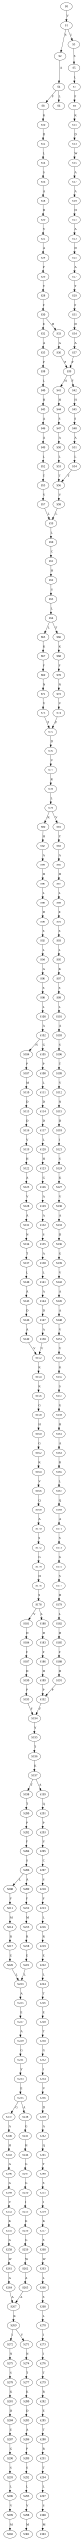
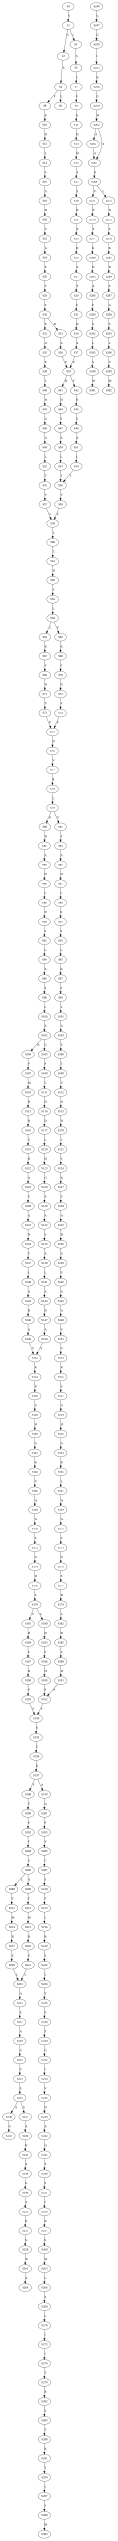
  strict digraph {
    fontname="Liberation Serif"
    node [fontname="Liberation Serif"]
    edge [fontname="Liberation Serif"]
    S0
    S1
    S2
    S3
    S4
    S5
    S6
    S8
    S7
    S9
    S10
    S11
    S12
    S13
    S14
    S15
    S16
    S17
    S18
    S19
    S20
    S21
    S22
    S23
    S24
    S25
    S26
    S27
    S28
    S29
    S30
    S31
    S32
    S33
    S34
    S35
    S36
    S37
    S38
    S39
    S40
    S41
    S42
    S43
    S44
    S45
    S46
    S47
    S48
    S49
    S50
    S51
    S52
    S53
    S54
    S55
    S56
    S57
    S58
    S59
    S60
    S61
    S62
    S63
    S64
    S65
    S66
    S67
    S68
    S69
    S70
    S71
    S72
    S73
    S74
    S75
    S76
    S77
    S78
    S79
    S80
    S81
    S82
    S83
    S84
    S85
    S86
    S87
    S88
    S89
    S90
    S91
    S92
    S93
    S94
    S95
    S96
    S97
    S98
    S99
    S100
    S101
    S102
    S103
    S104
    S105
    S106
    S107
    S108
    S109
    S110
    S111
    S112
    S113
    S114
    S115
    S116
    S117
    S118
    S119
    S120
    S121
    S122
    S123
    S124
    S125
    S126
    S127
    S128
    S129
    S130
    S131
    S132
    S133
    S134
    S135
    S136
    S137
    S138
    S139
    S140
    S141
    S142
    S143
    S144
    S145
    S146
    S147
    S148
    S149
    S150
    S151
    S152
    S153
    S154
    S155
    S156
    S157
    S158
    S159
    S160
    S161
    S162
    S163
    S164
    S165
    S166
    S167
    S168
    S169
    S170
    S171
    S172
    S173
    S174
    S175
    S176
    S177
    S178
    S179
    S180
    S181
    S182
    S183
    S184
    S185
    S186
    S187
    S188
    S189
    S190
    S191
    S192
    S193
    S194
    S195
    S196
    S197
    S198
    S199
    S200
    S201
    S202
    S203
    S204
    S205
    S206
    S207
    S208
    S209
    S210
    S211
    S212
    S213
    S214
    S215
    S216
    S217
    S218
    S219
    S220
    S221
    S222
    S223
    S224
    S225
    S226
    S227
    S228
    S229
    S230
    S231
    S232
    S233
    S234
    S235
    S236
    S237
    S238
    S239
    S240
    S241
    S242
    S243
    S244
    S245
    S246
    S247
    S248
    S249
    S250
    S251
    S252
    S253
    S254
    S255
    S256
    S257
    S258
    S259
    S260
    S261
    S262
    S263
    S264
    S265
    S266
    S267
    S268
    S269
    S270
    S271
    S272
    S273
    S274
    S275
    S276
    S277
    S278
    S279
    S280
    S281
    S282
    S283
    S284
    S285
    S286
    S287
    S288
    S289
    S290
    S291
    S292
    S293
    S294
    S295
    S296
    S297
    S298
    S299
    S300
    S301
    S302
    S303
    S0 -> S1 [label=V]
    S1 -> S2 [label=S]
    S1 -> S3 [label=I]
    S2 -> S4 [label=A]
    S3 -> S5 [label=S]
    S4 -> S6 [label=L]
    S4 -> S8 [label=F]
    S5 -> S7 [label=L]
    S8 -> S10 [label=K]
    S7 -> S9 [label=F]
    S9 -> S11 [label=K]
    S10 -> S12 [label=D]
    S11 -> S13 [label=D]
    S12 -> S14 [label=L]
    S13 -> S15 [label=W]
    S14 -> S16 [label=S]
    S15 -> S17 [label=A]
    S16 -> S18 [label=A]
    S17 -> S19 [label=A]
    S18 -> S20 [label=H]
    S19 -> S21 [label=H]
    S20 -> S22 [label=V]
    S21 -> S23 [label=A]
    S22 -> S24 [label=A]
    S23 -> S25 [label=D]
    S24 -> S26 [label=P]
    S25 -> S27 [label=A]
    S26 -> S28 [label=T]
    S27 -> S29 [label=T]
    S28 -> S30 [label=F]
    S29 -> S31 [label=F]
    S30 -> S32 [label=E]
    S30 -> S33 [label=D]
    S31 -> S34 [label=D]
    S32 -> S35 [label=A]
    S33 -> S36 [label=A]
    S34 -> S37 [label=A]
    S35 -> S38 [label=P]
    S36 -> S39 [label=P]
    S37 -> S39 [label=P]
    S38 -> S40 [label=L]
    S39 -> S41 [label=H]
    S39 -> S42 [label=F]
    S40 -> S43 [label=H]
    S41 -> S44 [label=H]
    S42 -> S45 [label=H]
    S43 -> S46 [label=A]
    S44 -> S47 [label=S]
    S45 -> S48 [label=S]
    S46 -> S49 [label=A]
    S47 -> S50 [label=A]
    S48 -> S51 [label=A]
    S49 -> S52 [label=L]
    S50 -> S53 [label=L]
    S51 -> S54 [label=L]
    S52 -> S55 [label=T]
    S53 -> S56 [label=T]
    S54 -> S56 [label=T]
    S55 -> S57 [label=V]
    S56 -> S58 [label=V]
    S57 -> S59 [label=L]
    S58 -> S59 [label=L]
    S59 -> S60 [label=L]
    S60 -> S61 [label=C]
    S61 -> S62 [label=H]
    S62 -> S63 [label=S]
    S63 -> S64 [label=L]
    S64 -> S65 [label=L]
    S64 -> S66 [label=F]
    S65 -> S67 [label=K]
    S66 -> S68 [label=K]
    S67 -> S69 [label=F]
    S68 -> S70 [label=F]
    S69 -> S71 [label=N]
    S70 -> S72 [label=N]
    S71 -> S73 [label=V]
    S72 -> S74 [label=V]
    S73 -> S75 [label=P]
    S74 -> S75 [label=P]
    S75 -> S76 [label=D]
    S76 -> S77 [label=V]
    S77 -> S78 [label=R]
    S78 -> S79 [label=L]
    S79 -> S80 [label=K]
    S79 -> S81 [label=V]
    S80 -> S82 [label=H]
    S81 -> S83 [label=Y]
    S82 -> S84 [label=A]
    S83 -> S85 [label=A]
    S84 -> S86 [label=H]
    S85 -> S87 [label=H]
    S86 -> S88 [label=L]
    S87 -> S89 [label=L]
    S88 -> S90 [label=D]
    S89 -> S91 [label=E]
    S90 -> S92 [label=S]
    S91 -> S93 [label=S]
    S92 -> S94 [label=L]
    S93 -> S95 [label=L]
    S94 -> S96 [label=A]
    S95 -> S97 [label=K]
    S96 -> S98 [label=S]
    S97 -> S99 [label=S]
    S98 -> S100 [label=L]
    S99 -> S101 [label=L]
    S100 -> S102 [label=A]
    S101 -> S103 [label=A]
    S102 -> S104 [label=N]
    S102 -> S105 [label=G]
    S103 -> S106 [label=S]
    S104 -> S107 [label=P]
    S105 -> S108 [label=P]
    S106 -> S109 [label=T]
    S107 -> S110 [label=M]
    S108 -> S111 [label=L]
    S109 -> S112 [label=V]
    S110 -> S113 [label=D]
    S111 -> S114 [label=D]
    S112 -> S115 [label=N]
    S113 -> S116 [label=D]
    S114 -> S117 [label=D]
    S115 -> S118 [label=D]
    S116 -> S119 [label=V]
    S117 -> S120 [label=L]
    S118 -> S121 [label=I]
    S119 -> S122 [label=H]
    S120 -> S123 [label=H]
    S121 -> S124 [label=S]
    S122 -> S125 [label=A]
    S123 -> S126 [label=G]
    S124 -> S127 [label=K]
    S125 -> S128 [label=V]
    S126 -> S129 [label=A]
    S127 -> S130 [label=V]
    S128 -> S131 [label=A]
    S129 -> S132 [label=A]
    S130 -> S133 [label=A]
    S131 -> S134 [label=N]
    S132 -> S135 [label=S]
    S133 -> S136 [label=D]
    S134 -> S137 [label=T]
    S135 -> S138 [label=A]
    S136 -> S139 [label=G]
    S137 -> S140 [label=L]
    S138 -> S141 [label=L]
    S139 -> S142 [label=V]
    S140 -> S143 [label=A]
    S141 -> S144 [label=A]
    S142 -> S145 [label=A]
    S143 -> S146 [label=D]
    S144 -> S147 [label=D]
    S145 -> S148 [label=A]
    S146 -> S149 [label=A]
    S147 -> S150 [label=A]
    S148 -> S151 [label=V]
    S149 -> S152 [label=V]
    S150 -> S152 [label=V]
    S151 -> S153 [label=V]
    S152 -> S154 [label=K]
    S153 -> S155 [label=K]
    S154 -> S156 [label=K]
    S155 -> S157 [label=S]
    S156 -> S158 [label=G]
    S157 -> S159 [label=G]
    S158 -> S160 [label=H]
    S159 -> S161 [label=H]
    S160 -> S162 [label=G]
    S161 -> S163 [label=A]
    S162 -> S164 [label=K]
    S163 -> S165 [label=R]
    S164 -> S166 [label=V]
    S165 -> S167 [label=L]
    S166 -> S168 [label=Q]
    S167 -> S169 [label=Q]
    S168 -> S170 [label=A]
    S169 -> S171 [label=A]
    S170 -> S172 [label=S]
    S171 -> S173 [label=S]
    S172 -> S174 [label=G]
    S173 -> S175 [label=G]
    S174 -> S176 [label=H]
    S175 -> S177 [label=S]
    S176 -> S178 [label=S]
    S177 -> S179 [label=H]
    S178 -> S180 [label=L]
    S178 -> S181 [label=V]
    S179 -> S182 [label=L]
    S180 -> S183 [label=D]
    S181 -> S184 [label=D]
    S182 -> S185 [label=D]
    S183 -> S186 [label=F]
    S184 -> S187 [label=F]
    S185 -> S188 [label=F]
    S186 -> S189 [label=H]
    S187 -> S190 [label=H]
    S188 -> S191 [label=H]
    S189 -> S192 [label=P]
    S190 -> S193 [label=P]
    S191 -> S192 [label=P]
    S192 -> S194 [label=F]
    S193 -> S194 [label=F]
    S194 -> S195 [label=Y]
    S195 -> S196 [label=T]
    S196 -> S197 [label=K]
    S197 -> S198 [label=T]
    S197 -> S199 [label=A]
    S198 -> S200 [label=T]
    S199 -> S201 [label=Q]
    S200 -> S202 [label=P]
    S201 -> S203 [label=P]
    S202 -> S204 [label=F]
    S203 -> S205 [label=Y]
    S204 -> S206 [label=S]
    S205 -> S207 [label=C]
    S206 -> S208 [label=L]
    S206 -> S209 [label=A]
    S207 -> S210 [label=S]
    S208 -> S211 [label=F]
    S209 -> S212 [label=F]
    S210 -> S213 [label=F]
    S211 -> S214 [label=M]
    S212 -> S215 [label=M]
    S213 -> S216 [label=L]
    S214 -> S217 [label=R]
    S215 -> S218 [label=R]
    S216 -> S219 [label=R]
    S217 -> S220 [label=E]
    S218 -> S221 [label=E]
    S219 -> S222 [label=E]
    S220 -> S223 [label=L]
    S221 -> S223 [label=L]
    S222 -> S224 [label=L]
    S223 -> S225 [label=A]
    S224 -> S226 [label=T]
    S225 -> S227 [label=E]
    S226 -> S228 [label=E]
    S227 -> S229 [label=A]
    S228 -> S230 [label=T]
    S229 -> S231 [label=G]
    S230 -> S232 [label=G]
    S231 -> S233 [label=Y]
    S232 -> S234 [label=I]
    S233 -> S235 [label=E]
    S234 -> S236 [label=V]
    S235 -> S237 [label=G]
    S235 -> S238 [label=A]
    S236 -> S239 [label=D]
    S237 -> S240 [label=A]
    S238 -> S241 [label=G]
    S239 -> S242 [label=A]
    S240 -> S243 [label=H]
-   S241 -> S244 [label=H]
    S242 -> S245 [label=Q]
    S243 -> S246 [label=A]
    S244 -> S247 [label=G]
    S245 -> S248 [label=T]
    S246 -> S249 [label=G]
    S247 -> S250 [label=G]
    S248 -> S251 [label=S]
    S249 -> S252 [label=V]
    S250 -> S253 [label=I]
    S251 -> S254 [label=I]
    S252 -> S255 [label=K]
    S253 -> S256 [label=K]
    S254 -> S257 [label=K]
    S255 -> S258 [label=G]
    S256 -> S259 [label=G]
    S257 -> S260 [label=S]
    S258 -> S261 [label=W]
    S259 -> S262 [label=W]
    S260 -> S263 [label=W]
    S261 -> S264 [label=A]
    S262 -> S265 [label=A]
    S263 -> S266 [label=L]
-   S264 -> S267 [label=A]
+   S262 -> S267 [label=A]
    S265 -> S267 [label=A]
    S266 -> S268 [label=S]
    S267 -> S269 [label=K]
    S268 -> S270 [label=L]
    S269 -> S271 [label=V]
    S269 -> S272 [label=I]
    S270 -> S273 [label=I]
    S271 -> S274 [label=N]
    S272 -> S275 [label=N]
    S273 -> S276 [label=I]
    S274 -> S277 [label=T]
    S275 -> S278 [label=S]
    S276 -> S279 [label=T]
    S277 -> S280 [label=K]
    S278 -> S281 [label=K]
    S279 -> S282 [label=R]
    S280 -> S283 [label=D]
    S281 -> S284 [label=D]
    S282 -> S285 [label=E]
    S283 -> S286 [label=A]
    S284 -> S287 [label=E]
    S285 -> S288 [label=T]
    S286 -> S289 [label=P]
    S287 -> S290 [label=G]
    S288 -> S291 [label=R]
    S289 -> S292 [label=S]
    S290 -> S293 [label=S]
    S291 -> S294 [label=T]
    S292 -> S295 [label=L]
    S293 -> S296 [label=L]
    S294 -> S297 [label=L]
    S295 -> S298 [label=V]
    S296 -> S299 [label=V]
    S297 -> S300 [label=S]
    S298 -> S301 [label=M]
    S299 -> S302 [label=M]
    S300 -> S303 [label=M]
  }
